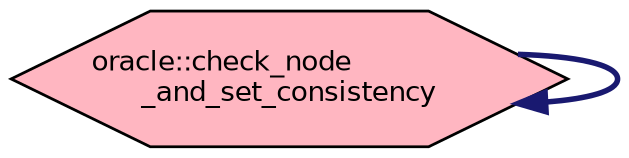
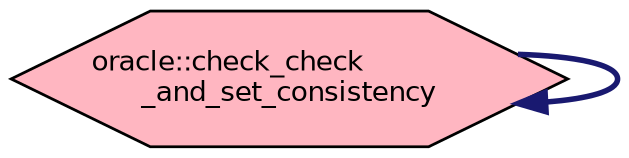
  digraph {
    rankdir=TB
-   n1 [color=black fillcolor=lightpink fontcolor=black fontname=Helvetica fontsize=10 height=0.2 label="oracle::check_node\l_and_set_consistency" shape=hexagon style=filled width=0.4]
+   n1 [color=black fillcolor=lightpink fontcolor=black fontname=Helvetica fontsize=10 height=0.2 label="oracle::check_check\l_and_set_consistency" shape=hexagon style=filled width=0.4]
    n1 -> n1 [color=midnightblue fontname=Helvetica fontsize=10 labelfontname=Helvetica labelfontsize=10 style=bold]
  }
